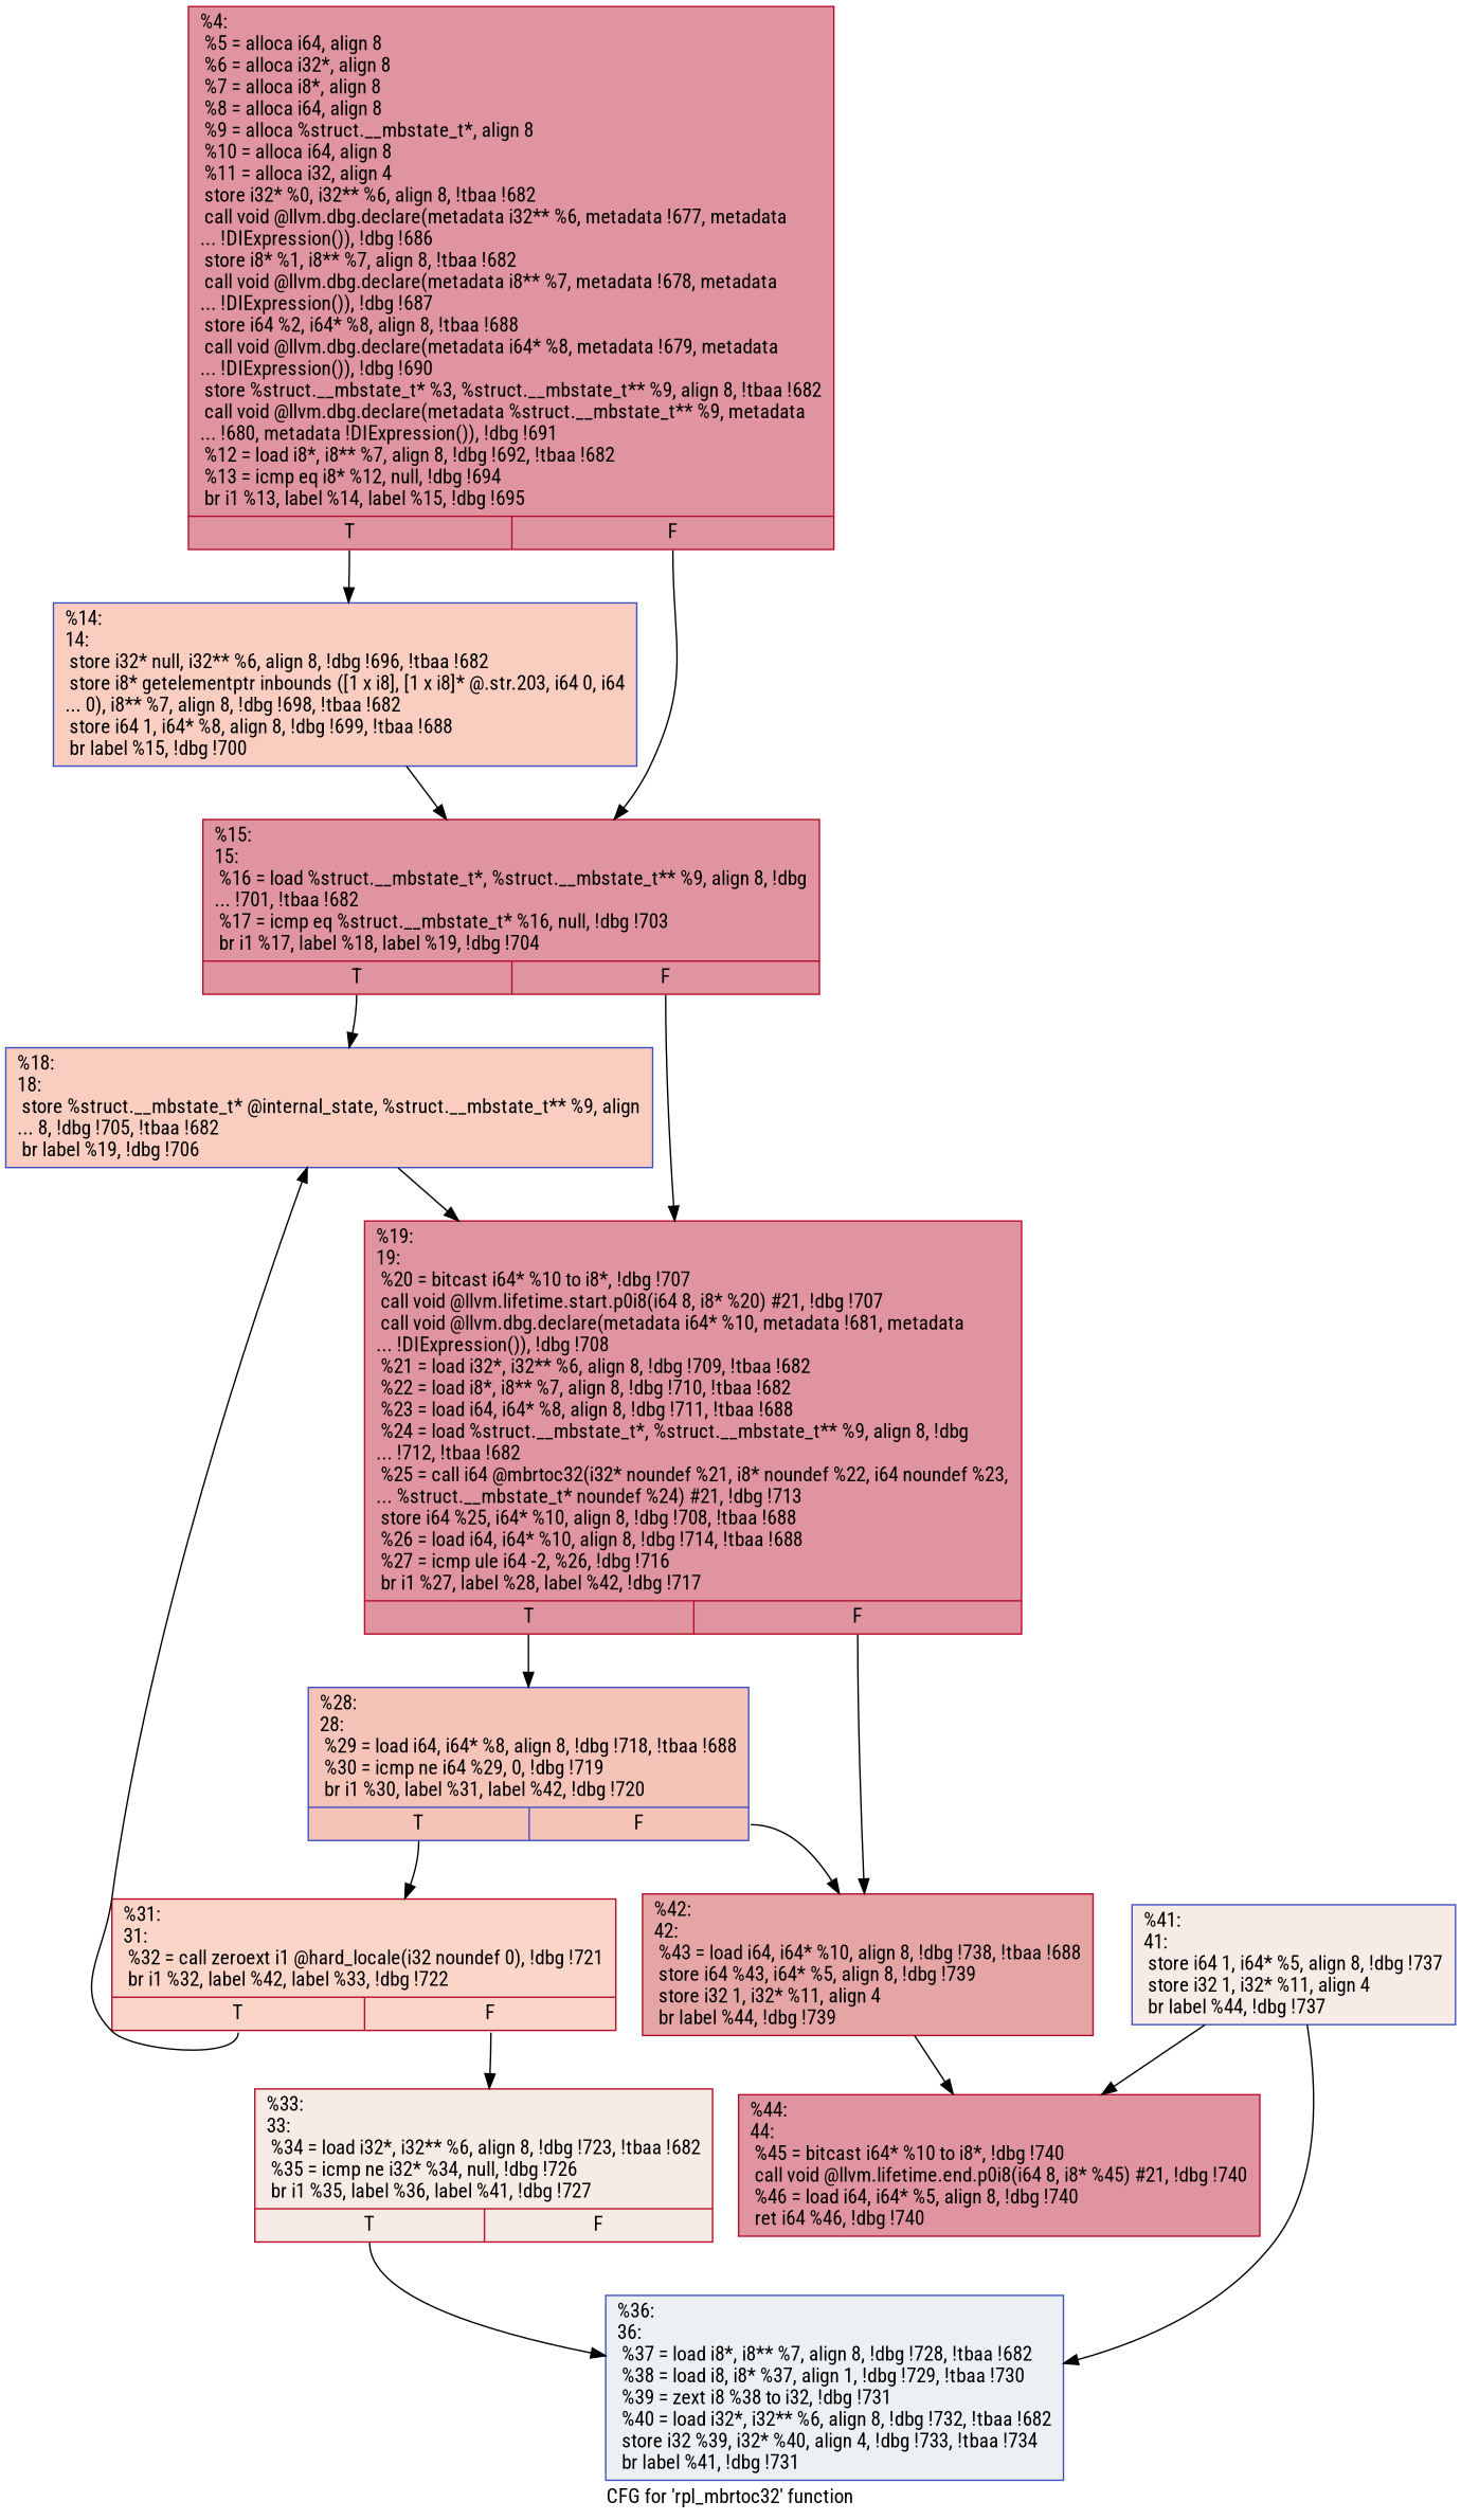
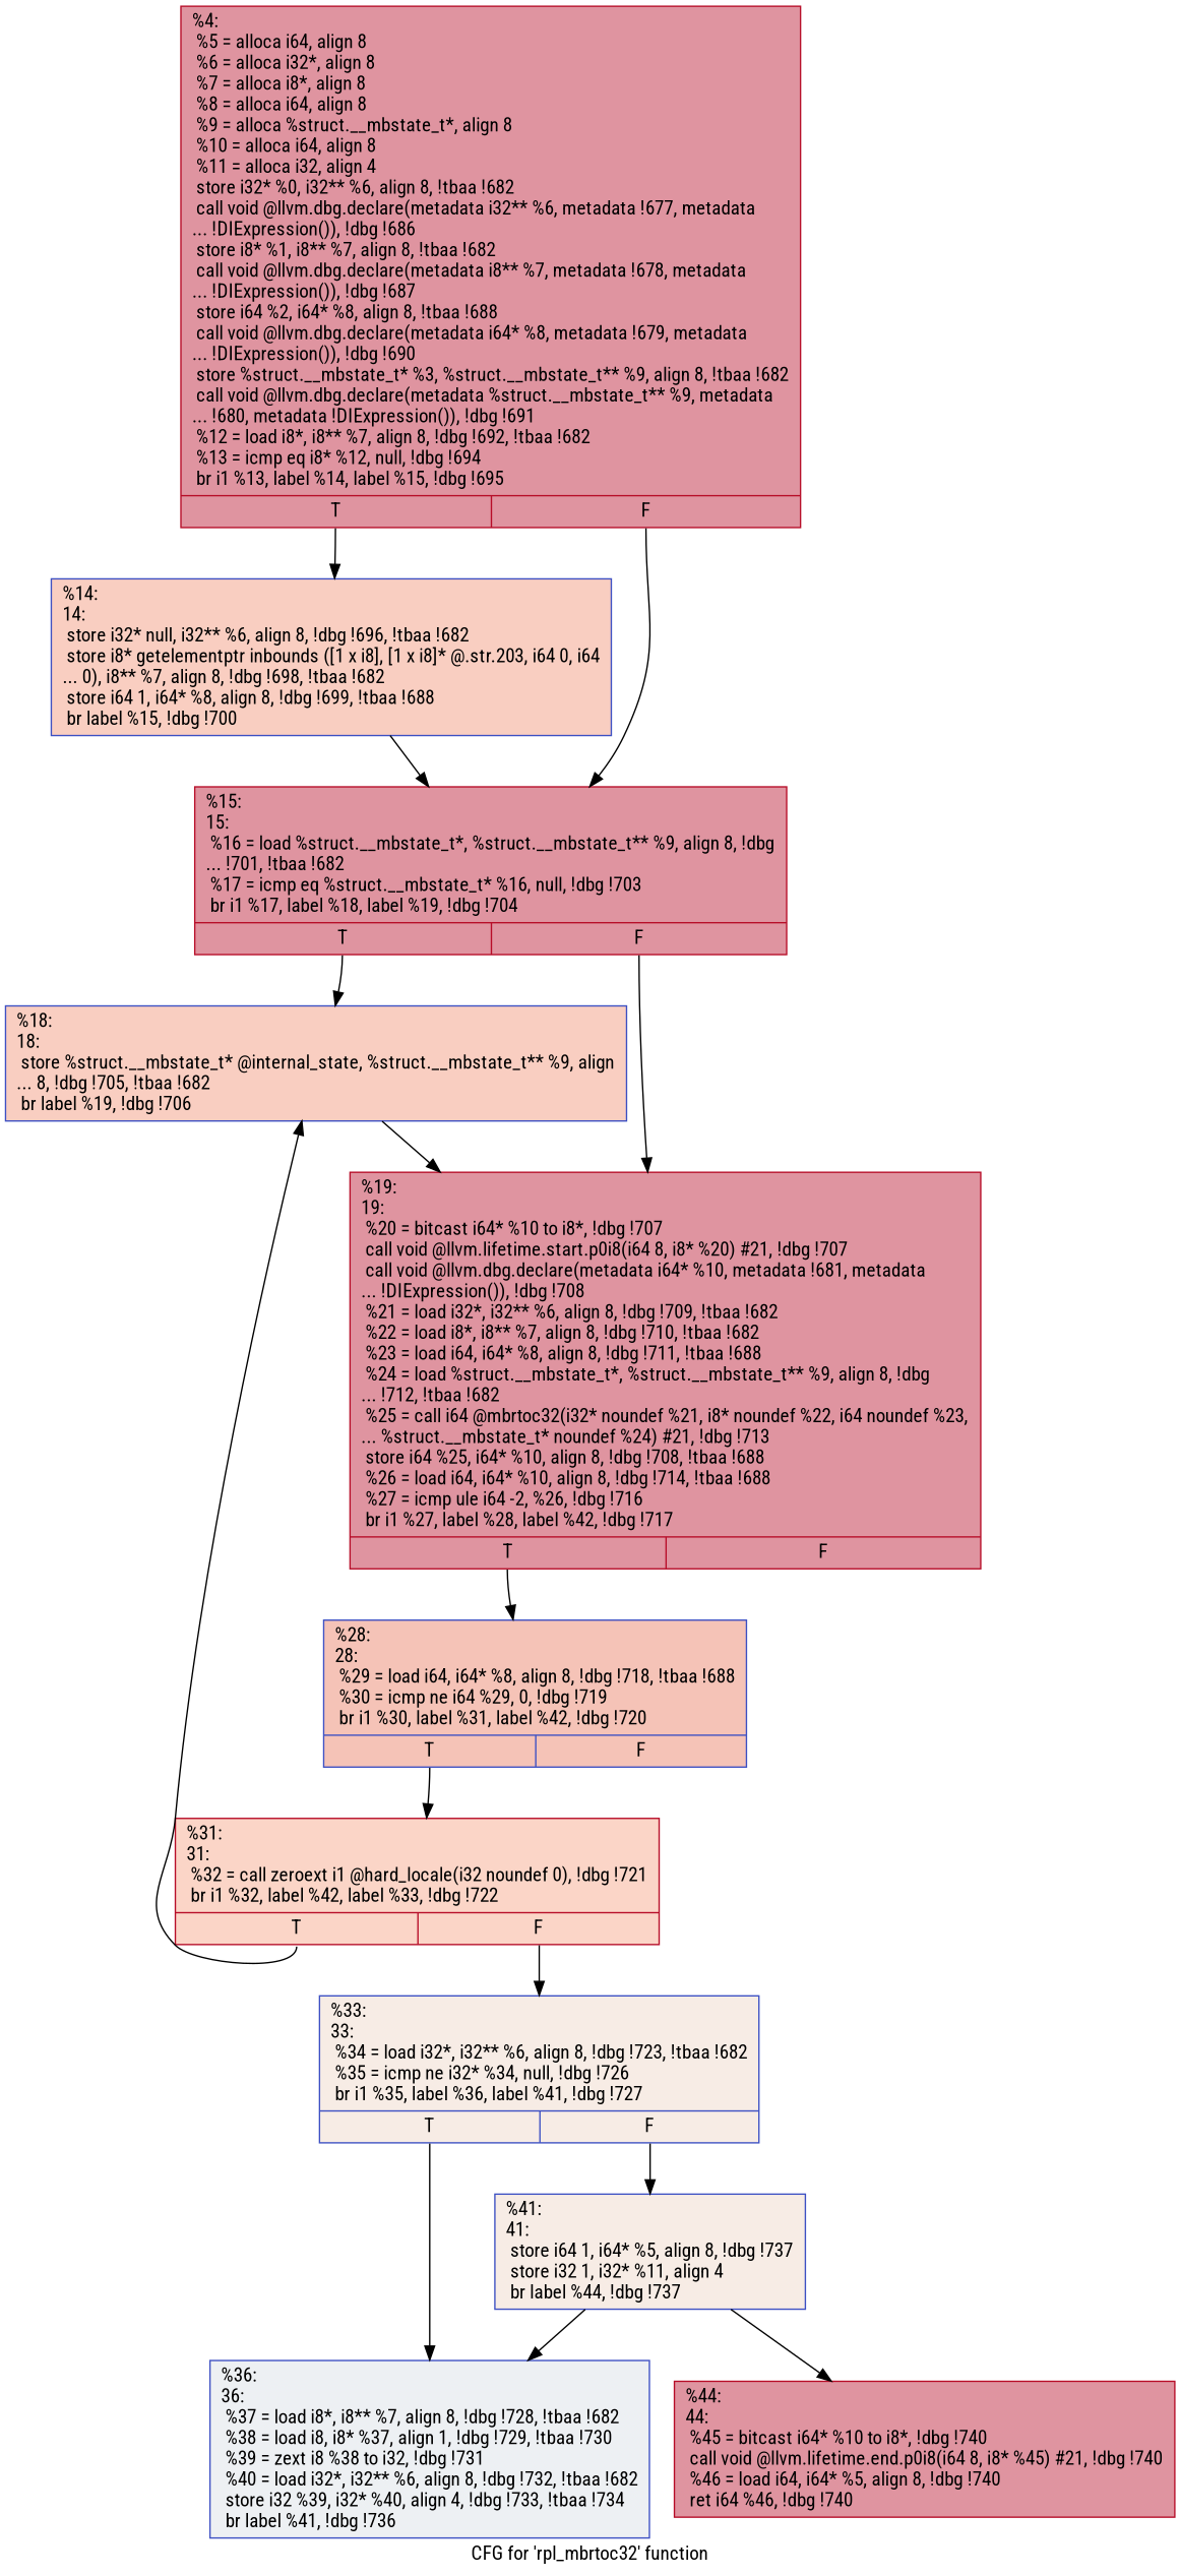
  digraph {
    fontname="Roboto Condensed"
    label="CFG for 'rpl_mbrtoc32' function"
    node [color="#b70d28ff" fillcolor="#b70d2870" fontname="Roboto Condensed" shape=record style=filled]
    edge [fontname="Roboto Condensed" tailport=s0]
    n1 [label="{%4:\l  %5 = alloca i64, align 8\l  %6 = alloca i32*, align 8\l  %7 = alloca i8*, align 8\l  %8 = alloca i64, align 8\l  %9 = alloca %struct.__mbstate_t*, align 8\l  %10 = alloca i64, align 8\l  %11 = alloca i32, align 4\l  store i32* %0, i32** %6, align 8, !tbaa !682\l  call void @llvm.dbg.declare(metadata i32** %6, metadata !677, metadata\l... !DIExpression()), !dbg !686\l  store i8* %1, i8** %7, align 8, !tbaa !682\l  call void @llvm.dbg.declare(metadata i8** %7, metadata !678, metadata\l... !DIExpression()), !dbg !687\l  store i64 %2, i64* %8, align 8, !tbaa !688\l  call void @llvm.dbg.declare(metadata i64* %8, metadata !679, metadata\l... !DIExpression()), !dbg !690\l  store %struct.__mbstate_t* %3, %struct.__mbstate_t** %9, align 8, !tbaa !682\l  call void @llvm.dbg.declare(metadata %struct.__mbstate_t** %9, metadata\l... !680, metadata !DIExpression()), !dbg !691\l  %12 = load i8*, i8** %7, align 8, !dbg !692, !tbaa !682\l  %13 = icmp eq i8* %12, null, !dbg !694\l  br i1 %13, label %14, label %15, !dbg !695\l|{<s0>T|<s1>F}}"]
    n2 [color="#3d50c3ff" fillcolor="#f2907270" label="{%14:\l14:                                               \l  store i32* null, i32** %6, align 8, !dbg !696, !tbaa !682\l  store i8* getelementptr inbounds ([1 x i8], [1 x i8]* @.str.203, i64 0, i64\l... 0), i8** %7, align 8, !dbg !698, !tbaa !682\l  store i64 1, i64* %8, align 8, !dbg !699, !tbaa !688\l  br label %15, !dbg !700\l}"]
    n3 [label="{%15:\l15:                                               \l  %16 = load %struct.__mbstate_t*, %struct.__mbstate_t** %9, align 8, !dbg\l... !701, !tbaa !682\l  %17 = icmp eq %struct.__mbstate_t* %16, null, !dbg !703\l  br i1 %17, label %18, label %19, !dbg !704\l|{<s0>T|<s1>F}}"]
    n4 [color="#3d50c3ff" fillcolor="#f2907270" label="{%18:\l18:                                               \l  store %struct.__mbstate_t* @internal_state, %struct.__mbstate_t** %9, align\l... 8, !dbg !705, !tbaa !682\l  br label %19, !dbg !706\l}"]
    n5 [label="{%19:\l19:                                               \l  %20 = bitcast i64* %10 to i8*, !dbg !707\l  call void @llvm.lifetime.start.p0i8(i64 8, i8* %20) #21, !dbg !707\l  call void @llvm.dbg.declare(metadata i64* %10, metadata !681, metadata\l... !DIExpression()), !dbg !708\l  %21 = load i32*, i32** %6, align 8, !dbg !709, !tbaa !682\l  %22 = load i8*, i8** %7, align 8, !dbg !710, !tbaa !682\l  %23 = load i64, i64* %8, align 8, !dbg !711, !tbaa !688\l  %24 = load %struct.__mbstate_t*, %struct.__mbstate_t** %9, align 8, !dbg\l... !712, !tbaa !682\l  %25 = call i64 @mbrtoc32(i32* noundef %21, i8* noundef %22, i64 noundef %23,\l... %struct.__mbstate_t* noundef %24) #21, !dbg !713\l  store i64 %25, i64* %10, align 8, !dbg !708, !tbaa !688\l  %26 = load i64, i64* %10, align 8, !dbg !714, !tbaa !688\l  %27 = icmp ule i64 -2, %26, !dbg !716\l  br i1 %27, label %28, label %42, !dbg !717\l|{<s0>T|<s1>F}}"]
    n6 [color="#3d50c3ff" fillcolor="#e8765c70" label="{%28:\l28:                                               \l  %29 = load i64, i64* %8, align 8, !dbg !718, !tbaa !688\l  %30 = icmp ne i64 %29, 0, !dbg !719\l  br i1 %30, label %31, label %42, !dbg !720\l|{<s0>T|<s1>F}}"]
-   n7 [fillcolor="#c5333470" label="{%42:\l42:                                               \l  %43 = load i64, i64* %10, align 8, !dbg !738, !tbaa !688\l  store i64 %43, i64* %5, align 8, !dbg !739\l  store i32 1, i32* %11, align 4\l  br label %44, !dbg !739\l}"]
    n8 [fillcolor="#f5a08170" label="{%31:\l31:                                               \l  %32 = call zeroext i1 @hard_locale(i32 noundef 0), !dbg !721\l  br i1 %32, label %42, label %33, !dbg !722\l|{<s0>T|<s1>F}}"]
    n9 [label="{%44:\l44:                                               \l  %45 = bitcast i64* %10 to i8*, !dbg !740\l  call void @llvm.lifetime.end.p0i8(i64 8, i8* %45) #21, !dbg !740\l  %46 = load i64, i64* %5, align 8, !dbg !740\l  ret i64 %46, !dbg !740\l}"]
-   n10 [fillcolor="#ecd3c570" label="{%33:\l33:                                               \l  %34 = load i32*, i32** %6, align 8, !dbg !723, !tbaa !682\l  %35 = icmp ne i32* %34, null, !dbg !726\l  br i1 %35, label %36, label %41, !dbg !727\l|{<s0>T|<s1>F}}"]
-   n11 [color="#3d50c3ff" fillcolor="#d6dce470" label="{%36:\l36:                                               \l  %37 = load i8*, i8** %7, align 8, !dbg !728, !tbaa !682\l  %38 = load i8, i8* %37, align 1, !dbg !729, !tbaa !730\l  %39 = zext i8 %38 to i32, !dbg !731\l  %40 = load i32*, i32** %6, align 8, !dbg !732, !tbaa !682\l  store i32 %39, i32* %40, align 4, !dbg !733, !tbaa !734\l  br label %41, !dbg !731\l}"]
+   n10 [color="#3d50c3ff" fillcolor="#ecd3c570" label="{%33:\l33:                                               \l  %34 = load i32*, i32** %6, align 8, !dbg !723, !tbaa !682\l  %35 = icmp ne i32* %34, null, !dbg !726\l  br i1 %35, label %36, label %41, !dbg !727\l|{<s0>T|<s1>F}}"]
+   n11 [color="#3d50c3ff" fillcolor="#d6dce470" label="{%36:\l36:                                               \l  %37 = load i8*, i8** %7, align 8, !dbg !728, !tbaa !682\l  %38 = load i8, i8* %37, align 1, !dbg !729, !tbaa !730\l  %39 = zext i8 %38 to i32, !dbg !731\l  %40 = load i32*, i32** %6, align 8, !dbg !732, !tbaa !682\l  store i32 %39, i32* %40, align 4, !dbg !733, !tbaa !734\l  br label %41, !dbg !736\l}"]
    n12 [color="#3d50c3ff" fillcolor="#ecd3c570" label="{%41:\l41:                                               \l  store i64 1, i64* %5, align 8, !dbg !737\l  store i32 1, i32* %11, align 4\l  br label %44, !dbg !737\l}"]
    n1 -> n2
    n1 -> n3 [tailport=s1]
    n2 -> n3
    n3 -> n4
    n3 -> n5 [tailport=s1]
    n4 -> n5
    n5 -> n6
-   n5 -> n7 [tailport=s1]
-   n6 -> n7 [tailport=s1]
    n6 -> n8
-   n7 -> n9
    n8 -> n4
    n8 -> n10 [tailport=s1]
    n10 -> n11
+   n10 -> n12 [tailport=s1]
    n12 -> n9
    n12 -> n11
  }
